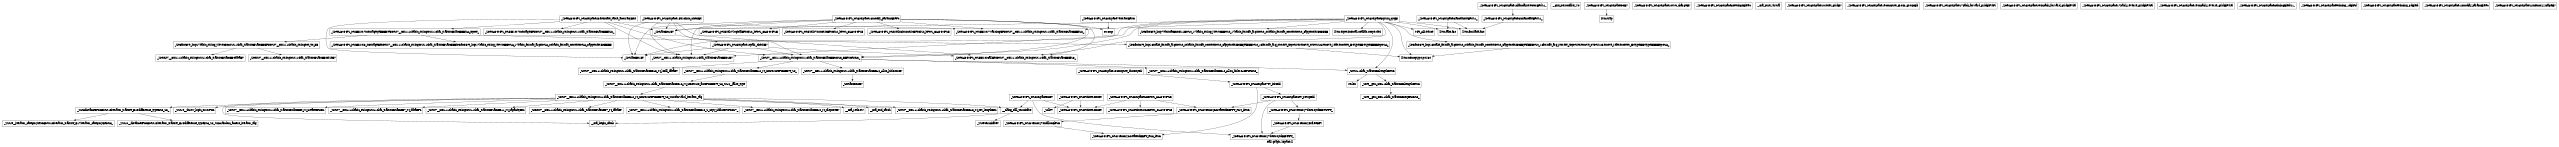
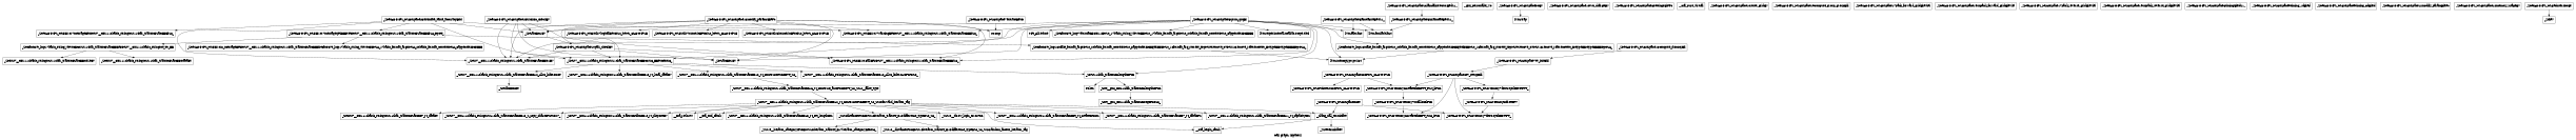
  digraph {
    label="Call graph: kspace.ll"
    node [shape=record]
    n1 [label="{_ZN9LAMMPS_NS6KSpace23estimate_table_accuracyEdd}"]
    n2 [label="{_ZNSaIcEC1Ev}"]
    n3 [label="{_ZNSt7__cxx1112basic_stringIcSt11char_traitsIcESaIcEEC2IS3_EEPKcRKS3_}"]
    n4 [label="{_ZNSaIcED1Ev}"]
    n5 [label="{_ZNSt7__cxx1112basic_stringIcSt11char_traitsIcESaIcEED1Ev}"]
    n6 [label="{_ZN9LAMMPS_NS5Error7messageIJRiEEEvRKNSt7__cxx1112basic_stringIcSt11char_traitsIcESaIcEEEiSA_DpOT_}"]
    n7 [label="{_ZN9LAMMPS_NS5Error7warningERKNSt7__cxx1112basic_stringIcSt11char_traitsIcESaIcEEEiS8_}"]
    n8 [label="{_ZN9LAMMPS_NS5Error7messageERKNSt7__cxx1112basic_stringIcSt11char_traitsIcESaIcEEEiS8_}"]
    n9 [label="{_ZN9LAMMPS_NS6KSpace10pair_checkEv}"]
    n10 [label="{_ZNSt7__cxx1112basic_stringIcSt11char_traitsIcESaIcEE13_M_local_dataEv}"]
    n11 [label="{_ZNSt7__cxx1112basic_stringIcSt11char_traitsIcESaIcEE12_Alloc_hiderC1EPcRKS3_}"]
    n12 [label="{_ZNSt11char_traitsIcE6lengthEPKc}"]
    n13 [label="{_ZNSt7__cxx1112basic_stringIcSt11char_traitsIcESaIcEE12_M_constructIPKcEEvT_S8_}"]
    n14 [label="{_ZNSt7__cxx1112basic_stringIcSt11char_traitsIcESaIcEE12_Alloc_hiderD2Ev}"]
    n15 [label="{_ZN3fmt6v9_lmp17basic_string_viewIcEC2ISt11char_traitsIcESaIcEEERKNSt7__cxx1112basic_stringIcT_T0_EE}"]
    n16 [label="{_ZN3fmt6v9_lmp16make_format_argsINS0_20basic_format_contextINS0_8appenderEcEEJRiEEENS0_16format_arg_storeIT_JDpNSt9remove_cvINSt16remove_referenceIT0_E4typeEE4typeEEEEDpOSA_}"]
    n17 [label="{_ZN9LAMMPS_NS5Error8_messageERKNSt7__cxx1112basic_stringIcSt11char_traitsIcESaIcEEEiN3fmt6v9_lmp17basic_string_viewIcEENSA_17basic_format_argsINSA_20basic_format_contextINSA_8appenderEcEEEE}"]
    n18 [label="{_ZN9__gnu_cxx11char_traitsIcE6lengthEPKc}"]
    n19 [label="{strlen}"]
    n20 [label="{_ZNSt7__cxx1112basic_stringIcSt11char_traitsIcESaIcEE16_M_construct_auxIPKcEEvT_S8_St12__false_type}"]
    n21 [label="{_ZNSaIcED2Ev}"]
    n22 [label="{_ZNKSt7__cxx1112basic_stringIcSt11char_traitsIcESaIcEE4dataEv}"]
    n23 [label="{_ZNKSt7__cxx1112basic_stringIcSt11char_traitsIcESaIcEE4sizeEv}"]
    n24 [label="{llvm.memcpy.p0.p0.i64}"]
    n25 [label="{_ZN9LAMMPS_NS6KSpaceC2EPNS_6LAMMPSE}"]
    n26 [label="{_ZN9LAMMPS_NS8PointersC2EPNS_6LAMMPSE}"]
    n27 [label="{_ZN9LAMMPS_NS6Memory6createIdEEPPT_RS4_iiPKc}"]
-   n28 [label="{_ZN9LAMMPS_NS8PointersD2Ev}"]
    n29 [label="{_ZN9LAMMPS_NS6Memory7smallocElPKc}"]
    n30 [label="{_ZN9LAMMPS_NS6Memory6createIdEEPT_RS3_iPKc}"]
    n31 [label="{__gxx_personality_v0}"]
    n32 [label="{_ZN9LAMMPS_NS6KSpaceD2Ev}"]
    n33 [label="{_ZN9LAMMPS_NS6Memory7destroyIdEEvRPT_}"]
    n34 [label="{__clang_call_terminate}"]
    n35 [label="{_ZN9LAMMPS_NS6Memory7destroyIdEEvRPPT_}"]
    n36 [label="{_ZN9LAMMPS_NS6Memory5sfreeEPv}"]
    n37 [label="{__cxa_begin_catch}"]
    n38 [label="{_ZSt9terminatev}"]
    n39 [label="{_ZN9LAMMPS_NS6KSpaceD0Ev}"]
    n40 [label="{llvm.trap}"]
    n41 [label="{_ZN9LAMMPS_NS6KSpace10two_chargeEv}"]
    n42 [label="{_ZN9LAMMPS_NS6KSpace15triclinic_checkEv}"]
    n43 [label="{_ZN9LAMMPS_NS5Error3allERKNSt7__cxx1112basic_stringIcSt11char_traitsIcESaIcEEEiS8_}"]
    n44 [label="{_ZN9__gnu_cxx11char_traitsIcE2eqERKcS3_}"]
    n45 [label="{_ZNSt7__cxx1112basic_stringIcSt11char_traitsIcESaIcEE12_M_constructIPKcEEvT_S8_St20forward_iterator_tag}"]
    n46 [label="{_ZN9LAMMPS_NS6KSpace13compute_dummyEii}"]
    n47 [label="{_ZN9LAMMPS_NS6KSpace7ev_initEiii}"]
    n48 [label="{_ZN9LAMMPS_NS6KSpace8ev_setupEiii}"]
    n49 [label="{_ZN9LAMMPS_NS6KSpace8qsum_qsqEi}"]
    n50 [label="{llvm.fmuladd.f64}"]
    n51 [label="{MPI_Allreduce}"]
    n52 [label="{_ZN3fmt6v9_lmp7vformatB5cxx11ENS0_17basic_string_viewIcEENS0_17basic_format_argsINS0_20basic_format_contextINS0_8appenderEcEEEE}"]
    n53 [label="{_ZN3fmt6v9_lmp16make_format_argsINS0_20basic_format_contextINS0_8appenderEcEEJRdEEENS0_16format_arg_storeIT_JDpNSt9remove_cvINSt16remove_referenceIT0_E4typeEE4typeEEEEDpOSA_}"]
    n54 [label="{llvm.experimental.noalias.scope.decl}"]
    n55 [label="{llvm.fabs.f64}"]
    n56 [label="{_ZN9LAMMPS_NS6KSpace8x2lamdaTEPdS1_}"]
    n57 [label="{_ZN9LAMMPS_NS6KSpace8lamda2xTEPdS1_}"]
    n58 [label="{_ZN9LAMMPS_NS6KSpace13lamda2xvectorEPdS1_}"]
    n59 [label="{_ZN9LAMMPS_NS6KSpace13modify_paramsEiPPc}"]
    n60 [label="{strcmp}"]
    n61 [label="{_ZN9LAMMPS_NS5utils7logicalEPKciS2_bPNS_6LAMMPSE}"]
    n62 [label="{_ZN9LAMMPS_NS5utils7numericEPKciS2_bPNS_6LAMMPSE}"]
    n63 [label="{_ZN9LAMMPS_NS5utils8inumericEPKciS2_bPNS_6LAMMPSE}"]
    n64 [label="{_ZN9LAMMPS_NS6KSpace7extractEPKc}"]
    n65 [label="{_ZN9LAMMPS_NS6KSpace8settingsEiPPc}"]
    n66 [label="{__cxa_pure_virtual}"]
    n67 [label="{_ZN9LAMMPS_NS6KSpace10reset_gridEv}"]
    n68 [label="{_ZN9LAMMPS_NS6KSpace19compute_group_groupEiii}"]
    n69 [label="{_ZN9LAMMPS_NS6KSpace17pack_forward_gridEiPviPi}"]
    n70 [label="{_ZN9LAMMPS_NS6KSpace19unpack_forward_gridEiPviPi}"]
    n71 [label="{_ZN9LAMMPS_NS6KSpace17pack_reverse_gridEiPviPi}"]
    n72 [label="{_ZN9LAMMPS_NS6KSpace19unpack_reverse_gridEiPviPi}"]
    n73 [label="{_ZN9LAMMPS_NS6KSpace6timingEiRdS1_}"]
    n74 [label="{_ZN9LAMMPS_NS6KSpace9timing_1dEiRd}"]
    n75 [label="{_ZN9LAMMPS_NS6KSpace9timing_3dEiRd}"]
    n76 [label="{_ZN9LAMMPS_NS6KSpace12modify_paramEiPPc}"]
    n77 [label="{_ZN9LAMMPS_NS6KSpace12memory_usageEv}"]
    n78 [label="{_ZN9LAMMPS_NS8PointersD0Ev}"]
    n79 [label="{_ZdlPv}"]
    n80 [label="{_ZSt19__throw_logic_errorPKc}"]
    n81 [label="{_ZSt8distanceIPKcENSt15iterator_traitsIT_E15difference_typeES3_S3_}"]
    n82 [label="{_ZNSt7__cxx1112basic_stringIcSt11char_traitsIcESaIcEE9_M_createERmm}"]
    n83 [label="{_ZNSt7__cxx1112basic_stringIcSt11char_traitsIcESaIcEE7_M_dataEPc}"]
    n84 [label="{_ZNSt7__cxx1112basic_stringIcSt11char_traitsIcESaIcEE11_M_capacityEm}"]
    n85 [label="{_ZNKSt7__cxx1112basic_stringIcSt11char_traitsIcESaIcEE7_M_dataEv}"]
    n86 [label="{_ZNSt7__cxx1112basic_stringIcSt11char_traitsIcESaIcEE13_S_copy_charsEPcPKcS7_}"]
    n87 [label="{_ZNSt7__cxx1112basic_stringIcSt11char_traitsIcESaIcEE10_M_disposeEv}"]
    n88 [label="{__cxa_rethrow}"]
    n89 [label="{__cxa_end_catch}"]
    n90 [label="{_ZNSt7__cxx1112basic_stringIcSt11char_traitsIcESaIcEE13_M_set_lengthEm}"]
    n91 [label="{_ZSt19__iterator_categoryIPKcENSt15iterator_traitsIT_E17iterator_categoryERKS3_}"]
    n92 [label="{_ZSt10__distanceIPKcENSt15iterator_traitsIT_E15difference_typeES3_S3_St26random_access_iterator_tag}"]
    n1 -> n2
    n1 -> n3
-   n1 -> n4
    n1 -> n5
    n1 -> n6
    n1 -> n7
    n1 -> n8
    n2 -> n9
    n3 -> n10
    n3 -> n11
    n3 -> n12
    n3 -> n13
    n3 -> n14
    n6 -> n15
    n6 -> n16
    n6 -> n17
    n9 -> n3
    n9 -> n4
    n9 -> n5
    n9 -> n43
    n12 -> n18
    n12 -> n19
    n13 -> n20
    n14 -> n21
    n15 -> n22
    n15 -> n23
    n16 -> n24
    n18 -> n44
    n20 -> n45
    n25 -> n26
    n25 -> n27
-   n25 -> n28
    n27 -> n29
    n29 -> n30
-   n32 -> n28
    n32 -> n33
    n32 -> n34
    n34 -> n37
    n34 -> n38
    n35 -> n36
    n36 -> n33
    n39 -> n40
    n42 -> n2
    n42 -> n3
    n42 -> n4
    n42 -> n5
    n42 -> n43
    n45 -> n34
    n45 -> n37
    n45 -> n80
    n45 -> n81
    n45 -> n82
    n45 -> n83
    n45 -> n84
    n45 -> n85
    n45 -> n86
    n45 -> n87
    n45 -> n88
    n45 -> n89
    n45 -> n90
    n46 -> n47
    n47 -> n48
    n48 -> n27
-   n47 -> n30
+   n48 -> n30
    n48 -> n33
    n48 -> n35
    n49 -> n2
    n49 -> n3
    n49 -> n4
    n49 -> n5
    n49 -> n7
    n49 -> n12
    n49 -> n24
    n49 -> n43
    n49 -> n50
    n49 -> n51
    n49 -> n52
    n49 -> n53
    n49 -> n54
    n49 -> n55
    n53 -> n24
    n56 -> n50
    n57 -> n50
    n57 -> n55
    n58 -> n56
    n59 -> n2
    n59 -> n3
    n59 -> n4
    n59 -> n5
    n59 -> n7
    n59 -> n43
    n59 -> n60
    n59 -> n61
    n59 -> n62
    n59 -> n63
    n64 -> n60
-   n78 -> n28
    n78 -> n79
    n81 -> n91
    n81 -> n92
  }
